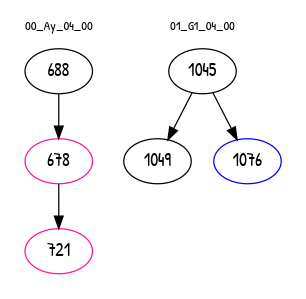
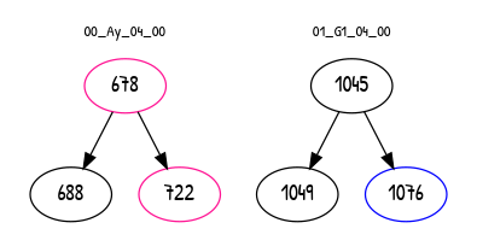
  digraph {
    fontname="Patrick Hand"
    node [color=black fontname="Patrick Hand"]
    edge [color=black fontname="Patrick Hand"]
    n1 [label=688]
    n2 [color=deeppink label=678]
-   n3 [color=deeppink label=721]
+   n3 [color=deeppink label=722]
    n4 [label=1049]
    n5 [label=1045]
    n6 [color=blue label=1076]
    subgraph cluster_1 {
      color=white
      fontsize=10
      label="00_Ay_04_00"
      n1
      n2
      n3
    }
    subgraph cluster_2 {
      color=white
      fontsize=10
      label="01_G1_04_00"
      n4
      n5
      n6
    }
-   n1 -> n2
+   n2 -> n1
    n2 -> n3
    n5 -> n4
    n5 -> n6
  }
